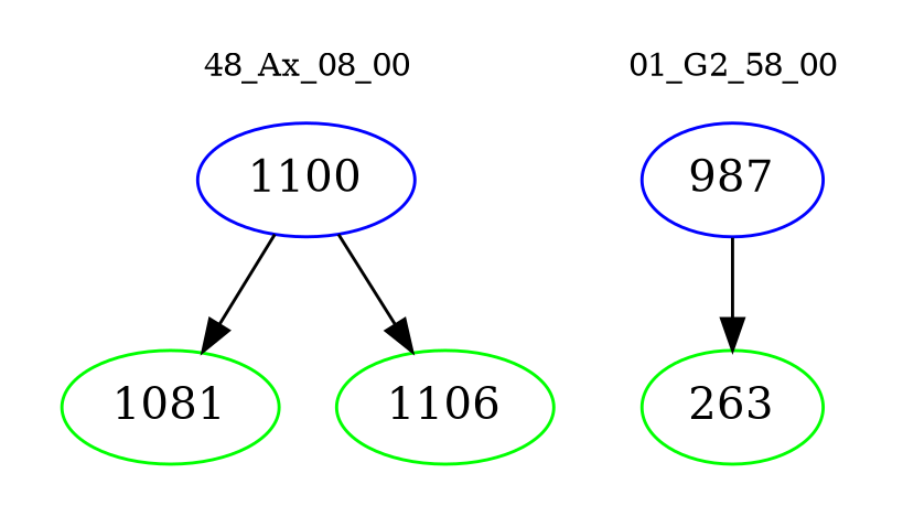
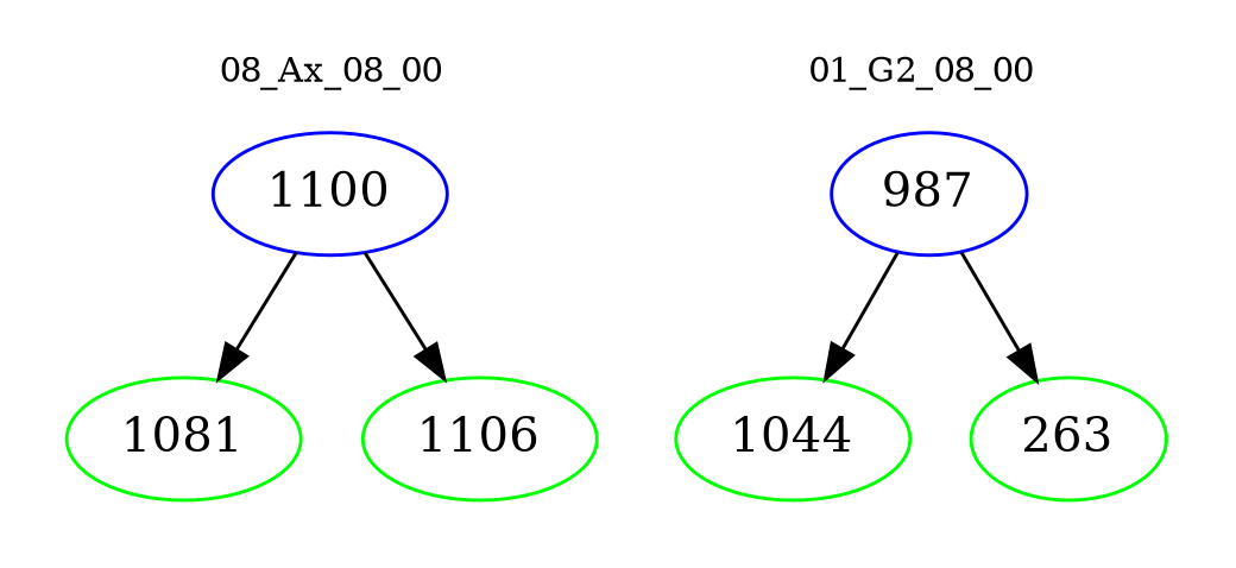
  digraph {
    node [color=green]
    edge [color=black]
    n1 [color=blue label=1100]
    n2 [label=1081]
    n3 [label=1106]
    n4 [color=blue label=987]
+   n5 [label=1044]
    n6 [label=263]
    subgraph cluster_1 {
      color=white
      fontsize=10
-     label="48_Ax_08_00"
+     label="08_Ax_08_00"
      n1
      n2
      n3
    }
    subgraph cluster_2 {
      color=white
      fontsize=10
-     label="01_G2_58_00"
+     label="01_G2_08_00"
      n4
+     n5
      n6
    }
    n1 -> n2
    n1 -> n3
+   n4 -> n5
    n4 -> n6
  }
